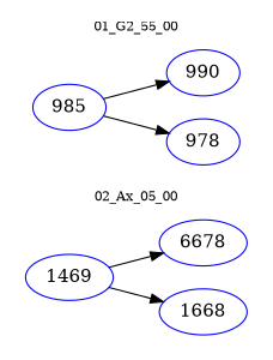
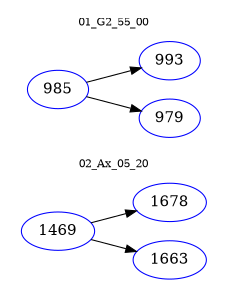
  digraph {
    rankdir=LR
    node [color=blue]
    edge [color=black]
    n1 [label=1469]
-   n2 [label=1668]
-   n3 [label=6678]
+   n2 [label=1663]
+   n3 [label=1678]
    n4 [label=985]
-   n5 [label=978]
-   n6 [label=990]
+   n5 [label=979]
+   n6 [label=993]
    subgraph cluster_1 {
      color=white
      fontsize=10
-     label="02_Ax_05_00"
+     label="02_Ax_05_20"
      n1
      n2
      n3
    }
    subgraph cluster_2 {
      color=white
      fontsize=10
      label="01_G2_55_00"
      n4
      n5
      n6
    }
    n1 -> n2
    n1 -> n3
    n4 -> n5
    n4 -> n6
  }
